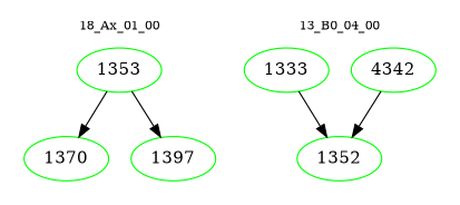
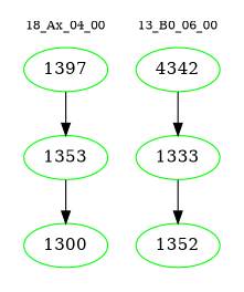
  digraph {
    node [color=green]
    edge [color=black]
-   n1 [label=1370]
+   n1 [label=1300]
    n2 [label=1353]
    n3 [label=1397]
    n4 [label=4342]
    n5 [label=1333]
    n6 [label=1352]
    subgraph cluster_1 {
      color=white
      fontsize=10
-     label="18_Ax_01_00"
+     label="18_Ax_04_00"
      n1
      n2
      n3
    }
    subgraph cluster_2 {
      color=white
      fontsize=10
-     label="13_B0_04_00"
+     label="13_B0_06_00"
      n4
      n5
      n6
    }
    n2 -> n1
-   n2 -> n3
-   n4 -> n6
+   n3 -> n2
+   n4 -> n5
    n5 -> n6
  }
